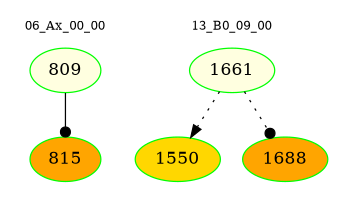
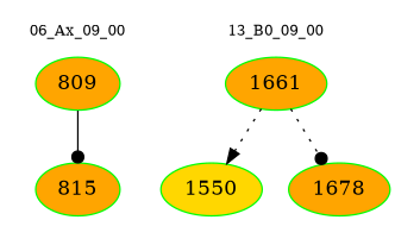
  digraph {
    node [color=green fillcolor=lightyellow style=filled]
    edge [arrowhead=dot color=black style=dotted]
-   n1 [label=809]
+   n1 [fillcolor=orange label=809]
    n2 [fillcolor=orange label=815]
-   n3 [label=1661]
+   n3 [fillcolor=orange label=1661]
    n4 [fillcolor=gold label=1550]
-   n5 [fillcolor=orange label=1688]
+   n5 [fillcolor=orange label=1678]
    subgraph cluster_1 {
      color=white
      fontsize=10
-     label="06_Ax_00_00"
+     label="06_Ax_09_00"
      n1
      n2
    }
    subgraph cluster_2 {
      color=white
      fontsize=10
      label="13_B0_09_00"
      n3
      n4
      n5
    }
    n1 -> n2 [style=solid]
    n3 -> n4 [arrowhead=normal]
    n3 -> n5
  }
